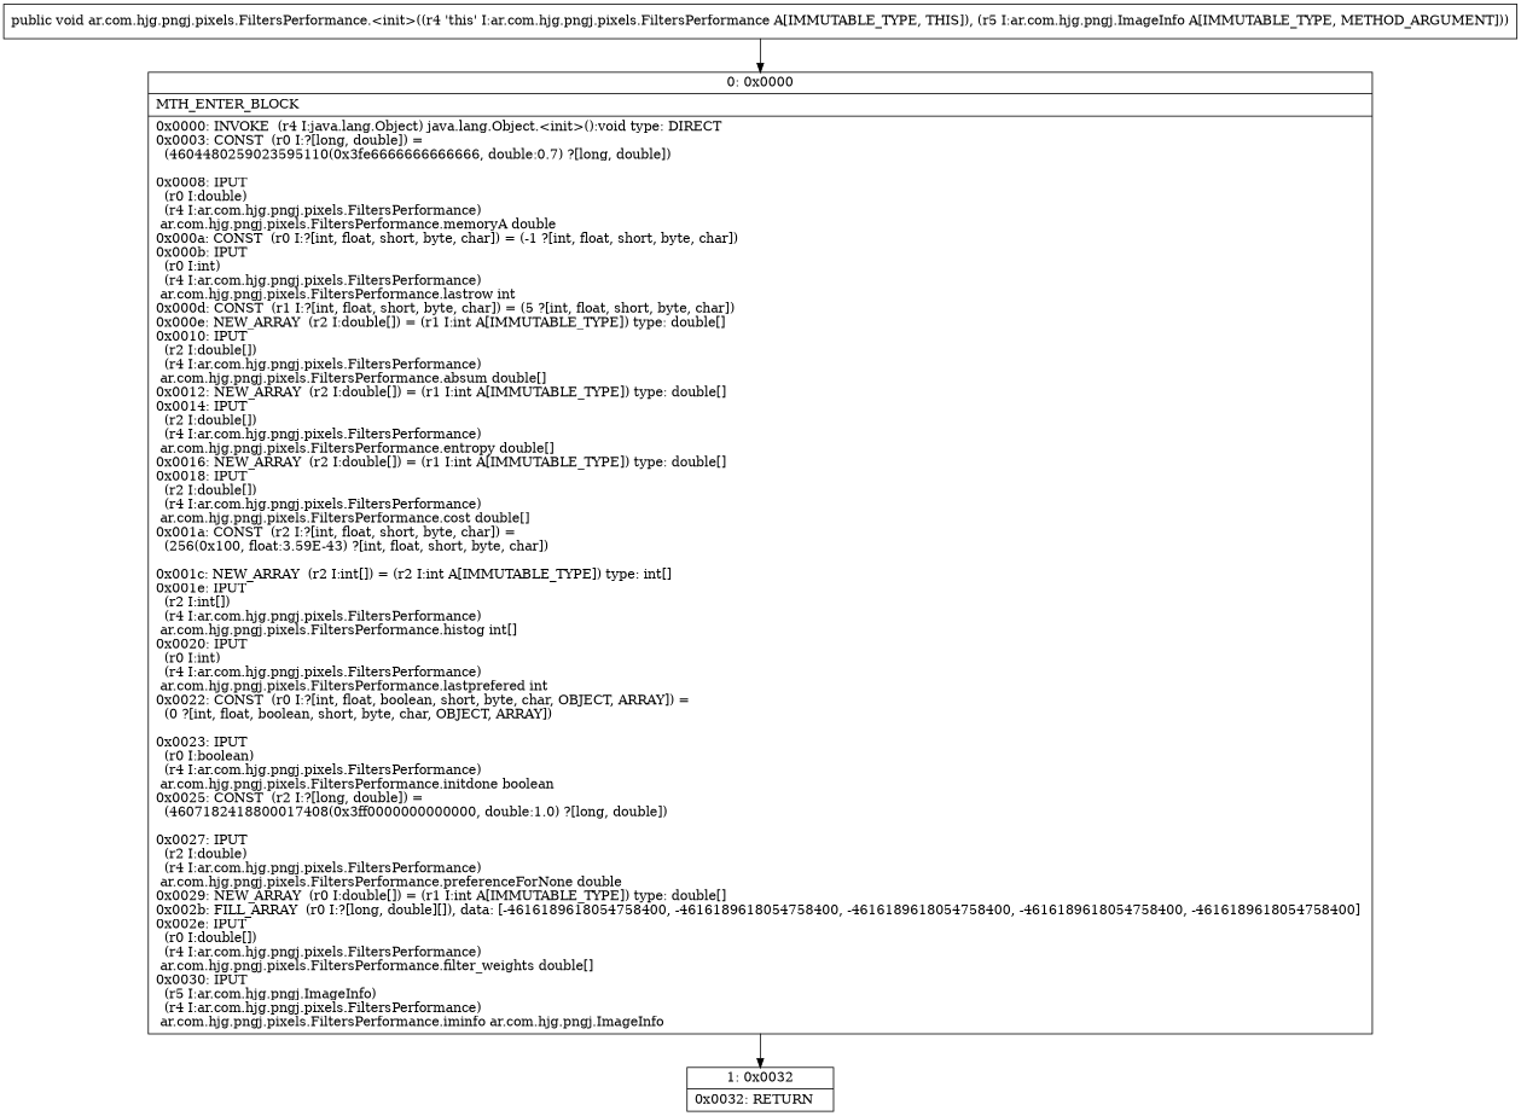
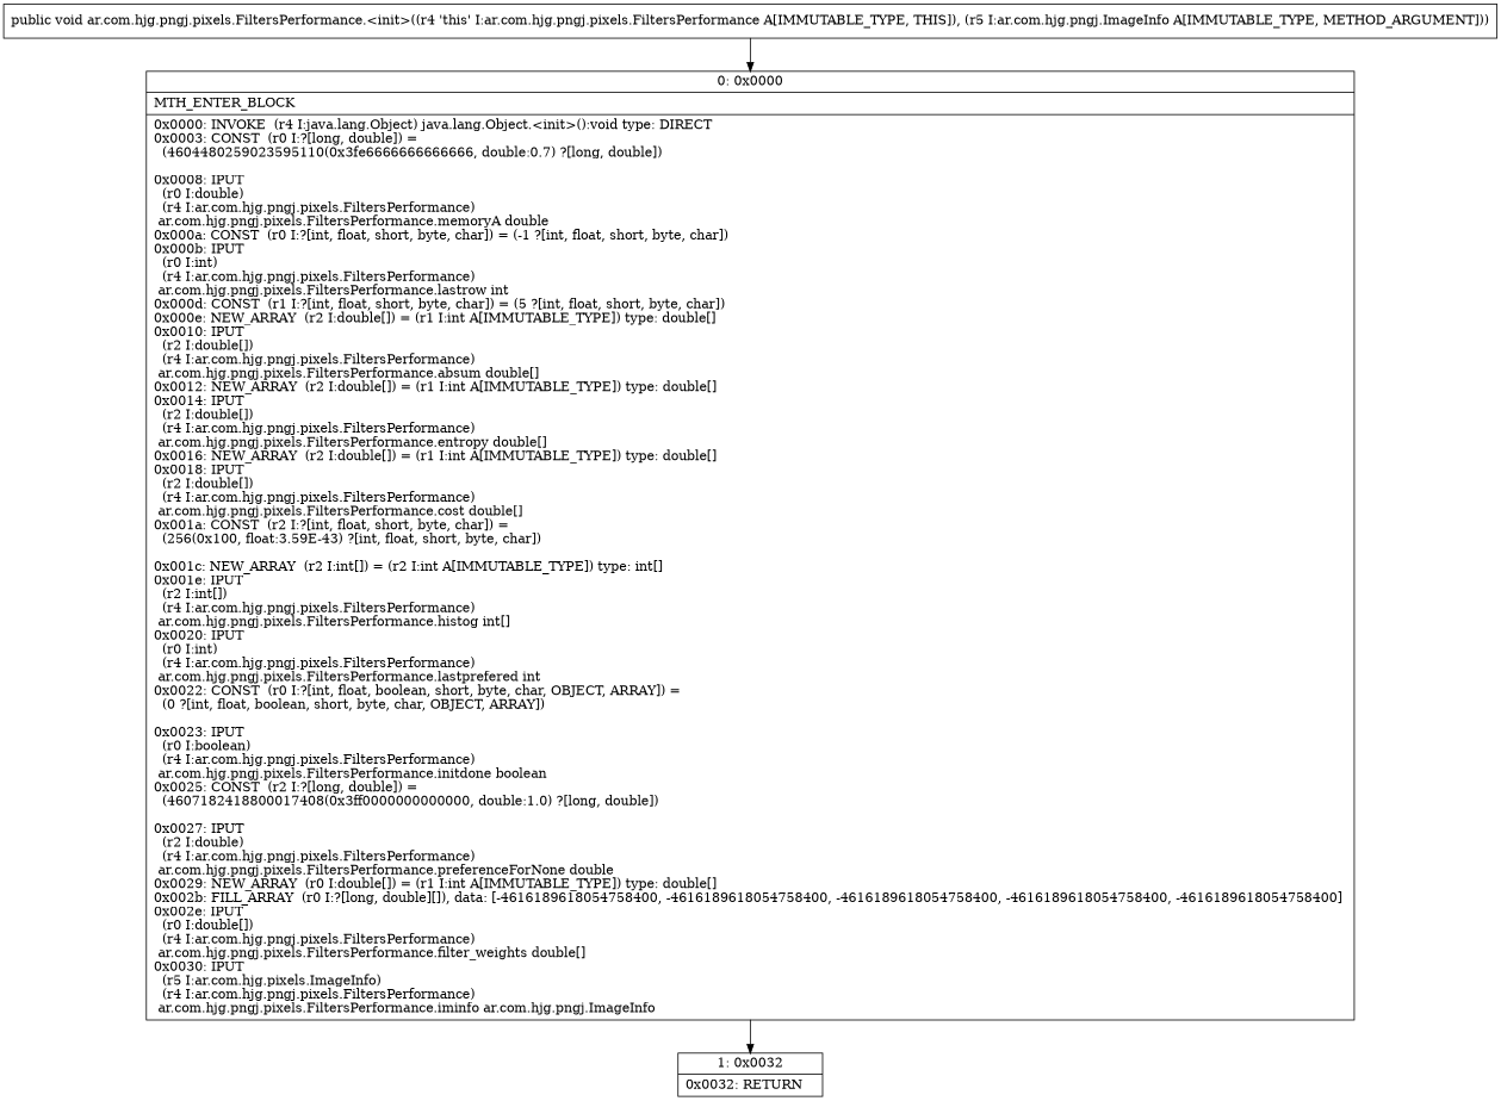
  digraph {
    node [shape=record]
-   n1 [label="{0\:\ 0x0000|MTH_ENTER_BLOCK\l|0x0000: INVOKE  (r4 I:java.lang.Object) java.lang.Object.\<init\>():void type: DIRECT \l0x0003: CONST  (r0 I:?[long, double]) = \l  (4604480259023595110(0x3fe6666666666666, double:0.7) ?[long, double])\l \l0x0008: IPUT  \l  (r0 I:double)\l  (r4 I:ar.com.hjg.pngj.pixels.FiltersPerformance)\l ar.com.hjg.pngj.pixels.FiltersPerformance.memoryA double \l0x000a: CONST  (r0 I:?[int, float, short, byte, char]) = (\-1 ?[int, float, short, byte, char]) \l0x000b: IPUT  \l  (r0 I:int)\l  (r4 I:ar.com.hjg.pngj.pixels.FiltersPerformance)\l ar.com.hjg.pngj.pixels.FiltersPerformance.lastrow int \l0x000d: CONST  (r1 I:?[int, float, short, byte, char]) = (5 ?[int, float, short, byte, char]) \l0x000e: NEW_ARRAY  (r2 I:double[]) = (r1 I:int A[IMMUTABLE_TYPE]) type: double[] \l0x0010: IPUT  \l  (r2 I:double[])\l  (r4 I:ar.com.hjg.pngj.pixels.FiltersPerformance)\l ar.com.hjg.pngj.pixels.FiltersPerformance.absum double[] \l0x0012: NEW_ARRAY  (r2 I:double[]) = (r1 I:int A[IMMUTABLE_TYPE]) type: double[] \l0x0014: IPUT  \l  (r2 I:double[])\l  (r4 I:ar.com.hjg.pngj.pixels.FiltersPerformance)\l ar.com.hjg.pngj.pixels.FiltersPerformance.entropy double[] \l0x0016: NEW_ARRAY  (r2 I:double[]) = (r1 I:int A[IMMUTABLE_TYPE]) type: double[] \l0x0018: IPUT  \l  (r2 I:double[])\l  (r4 I:ar.com.hjg.pngj.pixels.FiltersPerformance)\l ar.com.hjg.pngj.pixels.FiltersPerformance.cost double[] \l0x001a: CONST  (r2 I:?[int, float, short, byte, char]) = \l  (256(0x100, float:3.59E\-43) ?[int, float, short, byte, char])\l \l0x001c: NEW_ARRAY  (r2 I:int[]) = (r2 I:int A[IMMUTABLE_TYPE]) type: int[] \l0x001e: IPUT  \l  (r2 I:int[])\l  (r4 I:ar.com.hjg.pngj.pixels.FiltersPerformance)\l ar.com.hjg.pngj.pixels.FiltersPerformance.histog int[] \l0x0020: IPUT  \l  (r0 I:int)\l  (r4 I:ar.com.hjg.pngj.pixels.FiltersPerformance)\l ar.com.hjg.pngj.pixels.FiltersPerformance.lastprefered int \l0x0022: CONST  (r0 I:?[int, float, boolean, short, byte, char, OBJECT, ARRAY]) = \l  (0 ?[int, float, boolean, short, byte, char, OBJECT, ARRAY])\l \l0x0023: IPUT  \l  (r0 I:boolean)\l  (r4 I:ar.com.hjg.pngj.pixels.FiltersPerformance)\l ar.com.hjg.pngj.pixels.FiltersPerformance.initdone boolean \l0x0025: CONST  (r2 I:?[long, double]) = \l  (4607182418800017408(0x3ff0000000000000, double:1.0) ?[long, double])\l \l0x0027: IPUT  \l  (r2 I:double)\l  (r4 I:ar.com.hjg.pngj.pixels.FiltersPerformance)\l ar.com.hjg.pngj.pixels.FiltersPerformance.preferenceForNone double \l0x0029: NEW_ARRAY  (r0 I:double[]) = (r1 I:int A[IMMUTABLE_TYPE]) type: double[] \l0x002b: FILL_ARRAY  (r0 I:?[long, double][]), data: [\-4616189618054758400, \-4616189618054758400, \-4616189618054758400, \-4616189618054758400, \-4616189618054758400] \l0x002e: IPUT  \l  (r0 I:double[])\l  (r4 I:ar.com.hjg.pngj.pixels.FiltersPerformance)\l ar.com.hjg.pngj.pixels.FiltersPerformance.filter_weights double[] \l0x0030: IPUT  \l  (r5 I:ar.com.hjg.pngj.ImageInfo)\l  (r4 I:ar.com.hjg.pngj.pixels.FiltersPerformance)\l ar.com.hjg.pngj.pixels.FiltersPerformance.iminfo ar.com.hjg.pngj.ImageInfo \l}"]
+   n1 [label="{0\:\ 0x0000|MTH_ENTER_BLOCK\l|0x0000: INVOKE  (r4 I:java.lang.Object) java.lang.Object.\<init\>():void type: DIRECT \l0x0003: CONST  (r0 I:?[long, double]) = \l  (4604480259023595110(0x3fe6666666666666, double:0.7) ?[long, double])\l \l0x0008: IPUT  \l  (r0 I:double)\l  (r4 I:ar.com.hjg.pngj.pixels.FiltersPerformance)\l ar.com.hjg.pngj.pixels.FiltersPerformance.memoryA double \l0x000a: CONST  (r0 I:?[int, float, short, byte, char]) = (\-1 ?[int, float, short, byte, char]) \l0x000b: IPUT  \l  (r0 I:int)\l  (r4 I:ar.com.hjg.pngj.pixels.FiltersPerformance)\l ar.com.hjg.pngj.pixels.FiltersPerformance.lastrow int \l0x000d: CONST  (r1 I:?[int, float, short, byte, char]) = (5 ?[int, float, short, byte, char]) \l0x000e: NEW_ARRAY  (r2 I:double[]) = (r1 I:int A[IMMUTABLE_TYPE]) type: double[] \l0x0010: IPUT  \l  (r2 I:double[])\l  (r4 I:ar.com.hjg.pngj.pixels.FiltersPerformance)\l ar.com.hjg.pngj.pixels.FiltersPerformance.absum double[] \l0x0012: NEW_ARRAY  (r2 I:double[]) = (r1 I:int A[IMMUTABLE_TYPE]) type: double[] \l0x0014: IPUT  \l  (r2 I:double[])\l  (r4 I:ar.com.hjg.pngj.pixels.FiltersPerformance)\l ar.com.hjg.pngj.pixels.FiltersPerformance.entropy double[] \l0x0016: NEW_ARRAY  (r2 I:double[]) = (r1 I:int A[IMMUTABLE_TYPE]) type: double[] \l0x0018: IPUT  \l  (r2 I:double[])\l  (r4 I:ar.com.hjg.pngj.pixels.FiltersPerformance)\l ar.com.hjg.pngj.pixels.FiltersPerformance.cost double[] \l0x001a: CONST  (r2 I:?[int, float, short, byte, char]) = \l  (256(0x100, float:3.59E\-43) ?[int, float, short, byte, char])\l \l0x001c: NEW_ARRAY  (r2 I:int[]) = (r2 I:int A[IMMUTABLE_TYPE]) type: int[] \l0x001e: IPUT  \l  (r2 I:int[])\l  (r4 I:ar.com.hjg.pngj.pixels.FiltersPerformance)\l ar.com.hjg.pngj.pixels.FiltersPerformance.histog int[] \l0x0020: IPUT  \l  (r0 I:int)\l  (r4 I:ar.com.hjg.pngj.pixels.FiltersPerformance)\l ar.com.hjg.pngj.pixels.FiltersPerformance.lastprefered int \l0x0022: CONST  (r0 I:?[int, float, boolean, short, byte, char, OBJECT, ARRAY]) = \l  (0 ?[int, float, boolean, short, byte, char, OBJECT, ARRAY])\l \l0x0023: IPUT  \l  (r0 I:boolean)\l  (r4 I:ar.com.hjg.pngj.pixels.FiltersPerformance)\l ar.com.hjg.pngj.pixels.FiltersPerformance.initdone boolean \l0x0025: CONST  (r2 I:?[long, double]) = \l  (4607182418800017408(0x3ff0000000000000, double:1.0) ?[long, double])\l \l0x0027: IPUT  \l  (r2 I:double)\l  (r4 I:ar.com.hjg.pngj.pixels.FiltersPerformance)\l ar.com.hjg.pngj.pixels.FiltersPerformance.preferenceForNone double \l0x0029: NEW_ARRAY  (r0 I:double[]) = (r1 I:int A[IMMUTABLE_TYPE]) type: double[] \l0x002b: FILL_ARRAY  (r0 I:?[long, double][]), data: [\-4616189618054758400, \-4616189618054758400, \-4616189618054758400, \-4616189618054758400, \-4616189618054758400] \l0x002e: IPUT  \l  (r0 I:double[])\l  (r4 I:ar.com.hjg.pngj.pixels.FiltersPerformance)\l ar.com.hjg.pngj.pixels.FiltersPerformance.filter_weights double[] \l0x0030: IPUT  \l  (r5 I:ar.com.hjg.pixels.ImageInfo)\l  (r4 I:ar.com.hjg.pngj.pixels.FiltersPerformance)\l ar.com.hjg.pngj.pixels.FiltersPerformance.iminfo ar.com.hjg.pngj.ImageInfo \l}"]
    n2 [label="{1\:\ 0x0032|0x0032: RETURN   \l}"]
    n3 [label="{public void ar.com.hjg.pngj.pixels.FiltersPerformance.\<init\>((r4 'this' I:ar.com.hjg.pngj.pixels.FiltersPerformance A[IMMUTABLE_TYPE, THIS]), (r5 I:ar.com.hjg.pngj.ImageInfo A[IMMUTABLE_TYPE, METHOD_ARGUMENT])) }"]
    n1 -> n2
    n3 -> n1
  }
